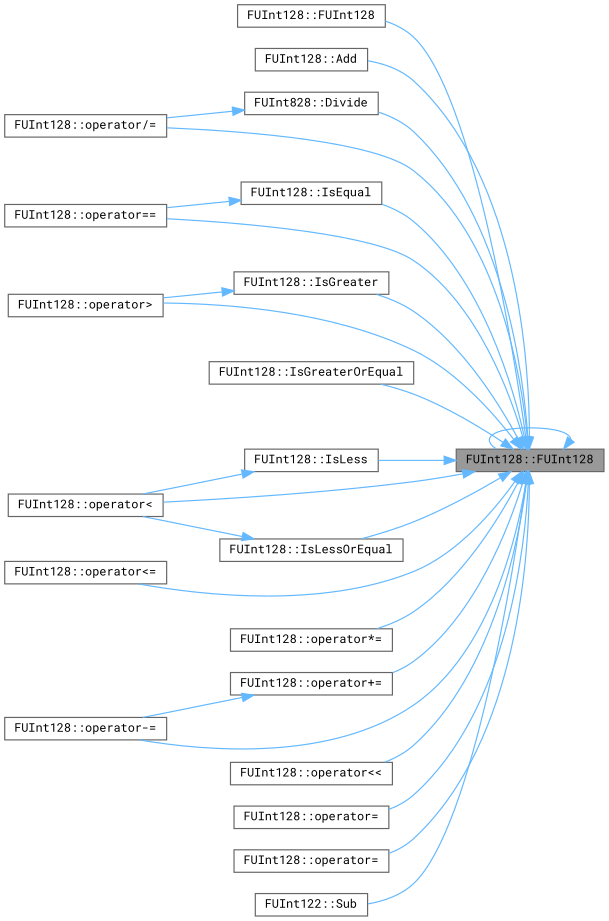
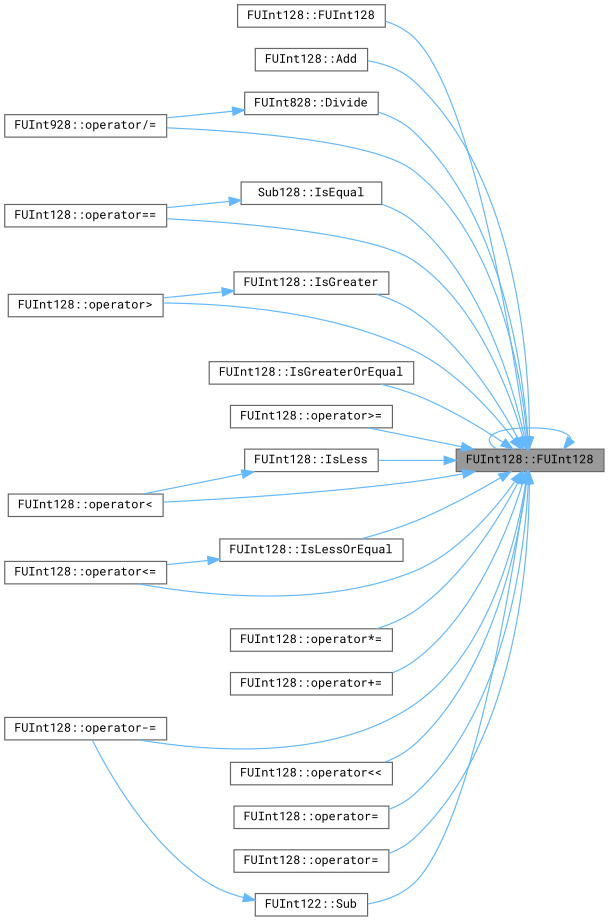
  digraph {
    fontname="Roboto Mono"
    rankdir=RL
    node [color=grey40 fillcolor=white fontname="Roboto Mono" fontsize=10 shape=box style=filled]
    edge [color=steelblue1 dir=back fontname="Roboto Mono" fontsize=10 labelfontname=Helvetica labelfontsize=10 style=solid]
    n1 [color=gray40 fillcolor=grey60 fontcolor=black height=0.2 label="FUInt128::FUInt128" width=0.4]
    n2 [height=0.2 label="FUInt128::FUInt128" width=0.4]
    n3 [height=0.2 label="FUInt128::Add" width=0.4]
    n4 [height=0.2 label="FUInt828::Divide" width=0.4]
-   n5 [height=0.2 label="FUInt128::operator/=" width=0.4]
-   n6 [height=0.2 label="FUInt128::IsEqual" width=0.4]
+   n5 [height=0.2 label="FUInt928::operator/=" width=0.4]
+   n6 [height=0.2 label="Sub128::IsEqual" width=0.4]
    n7 [height=0.2 label="FUInt128::operator==" width=0.4]
    n8 [height=0.2 label="FUInt128::IsGreater" width=0.4]
    n9 [height=0.2 label="FUInt128::operator\>" width=0.4]
    n10 [height=0.2 label="FUInt128::IsGreaterOrEqual" width=0.4]
+   n11 [height=0.2 label="FUInt128::operator\>=" width=0.4]
    n12 [height=0.2 label="FUInt128::IsLess" width=0.4]
    n13 [height=0.2 label="FUInt128::operator\<" width=0.4]
    n14 [height=0.2 label="FUInt128::IsLessOrEqual" width=0.4]
    n15 [height=0.2 label="FUInt128::operator\<=" width=0.4]
    n16 [height=0.2 label="FUInt128::operator*=" width=0.4]
    n17 [height=0.2 label="FUInt128::operator+=" width=0.4]
    n18 [height=0.2 label="FUInt128::operator-=" width=0.4]
    n19 [height=0.2 label="FUInt128::operator\<\<" width=0.4]
    n20 [height=0.2 label="FUInt128::operator=" width=0.4]
    n21 [height=0.2 label="FUInt128::operator=" width=0.4]
    n22 [height=0.2 label="FUInt122::Sub" width=0.4]
    n1 -> n1
    n1 -> n2
    n1 -> n3
    n1 -> n4
    n1 -> n5
    n1 -> n6
    n1 -> n7
    n1 -> n8
    n1 -> n9
    n1 -> n10
+   n1 -> n11
    n1 -> n12
    n1 -> n13
    n1 -> n14
    n1 -> n15
    n1 -> n16
    n1 -> n17
    n1 -> n18
    n1 -> n19
    n1 -> n20
    n1 -> n21
    n1 -> n22
    n4 -> n5
    n6 -> n7
    n8 -> n9
    n12 -> n13
-   n14 -> n13
-   n17 -> n18
+   n14 -> n15
+   n22 -> n18
  }
